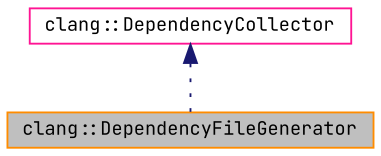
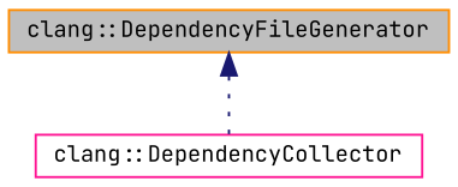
  digraph {
    fontname="JetBrains Mono"
    node [fontname="JetBrains Mono" fontsize=10 shape=record]
    n1 [color=darkorange fillcolor=grey75 fontcolor=black height=0.2 label="clang::DependencyFileGenerator" style=filled width=0.4]
    n2 [color=deeppink height=0.2 label="clang::DependencyCollector" width=0.4]
-   n2 -> n1 [color=midnightblue dir=back fontname="JetBrains Mono" fontsize=10 labelfontname=Helvetica labelfontsize=10 style=dotted]
+   n1 -> n2 [color=midnightblue dir=back fontname="JetBrains Mono" fontsize=10 labelfontname=Helvetica labelfontsize=10 style=dotted]
  }
